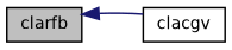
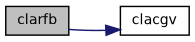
  digraph {
    rankdir=LR
    node [color=black fontname=Helvetica fontsize=10 shape=record style=filled]
    n1 [fillcolor=grey75 fontcolor=black height=0.2 label=clarfb width=0.4]
    n2 [fillcolor=white height=0.2 label=clacgv width=0.4]
-   n2 -> n1 [color=midnightblue fontname=Helvetica fontsize=10 labelfontname=Helvetica labelfontsize=10 style=solid]
+   n1 -> n2 [color=midnightblue fontname=Helvetica fontsize=10 labelfontname=Helvetica labelfontsize=10 style=solid]
  }
